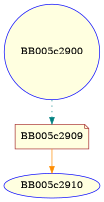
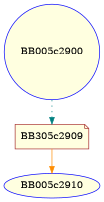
  digraph {
    splines=ortho
    node [color=blue fillcolor=lightyellow style=filled]
    BB005c2900 [shape=circle]
-   BB005c2909 [color=brown shape=note]
+   BB005c2909 [color=brown shape=note label=BB305c2909]
    BB005c2910 [shape=ellipse]
    BB005c2900 -> BB005c2909 [color=teal style=dotted]
    BB005c2909 -> BB005c2910 [color=darkorange style=solid]
  }
